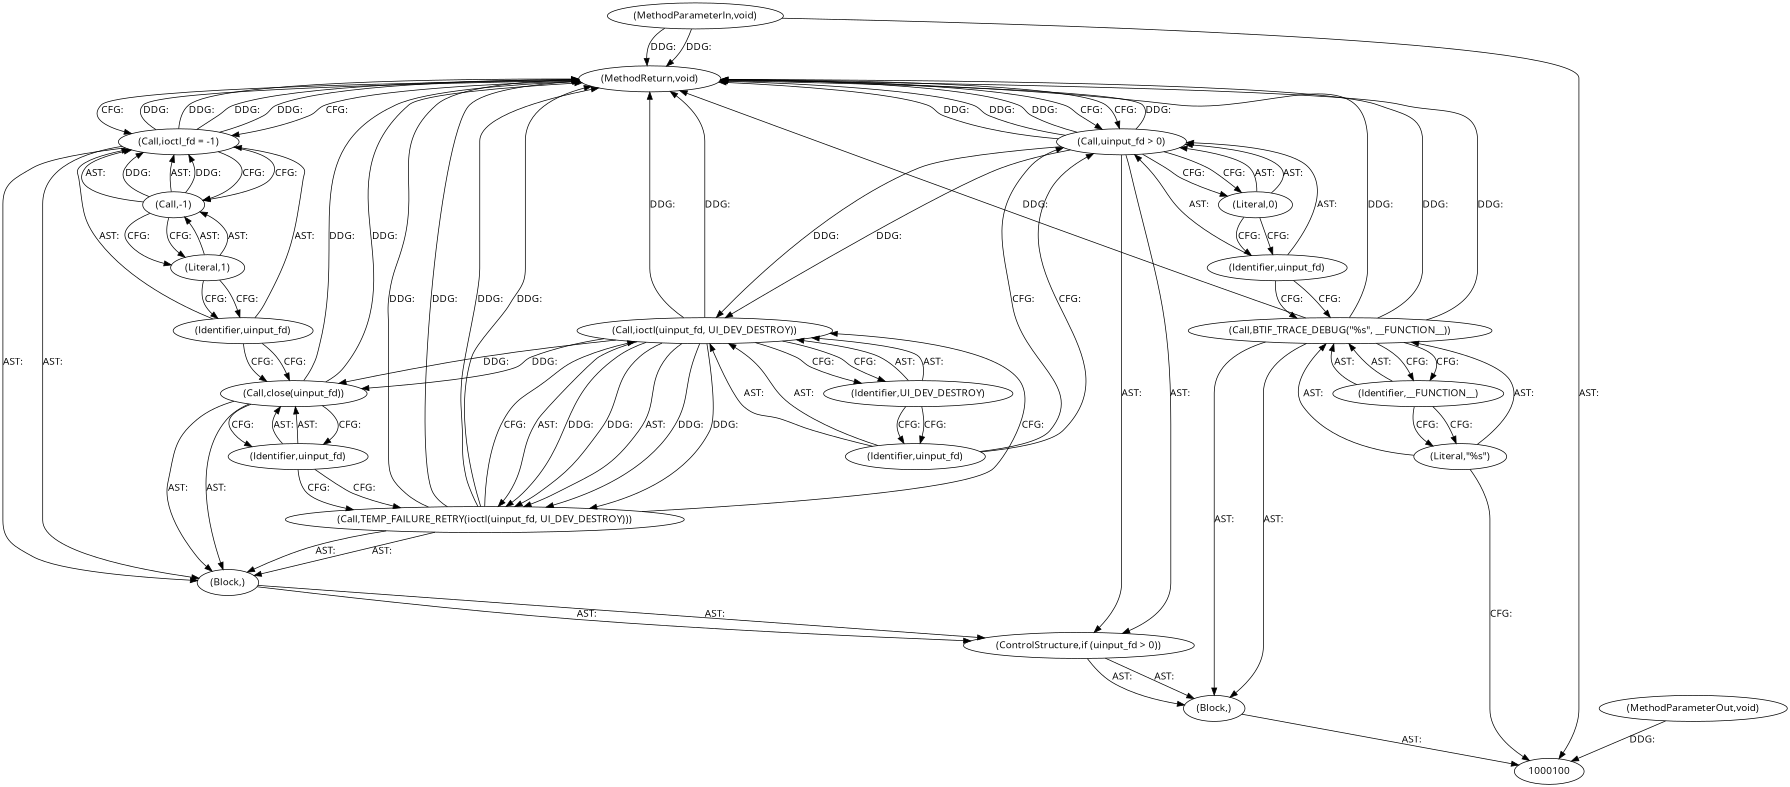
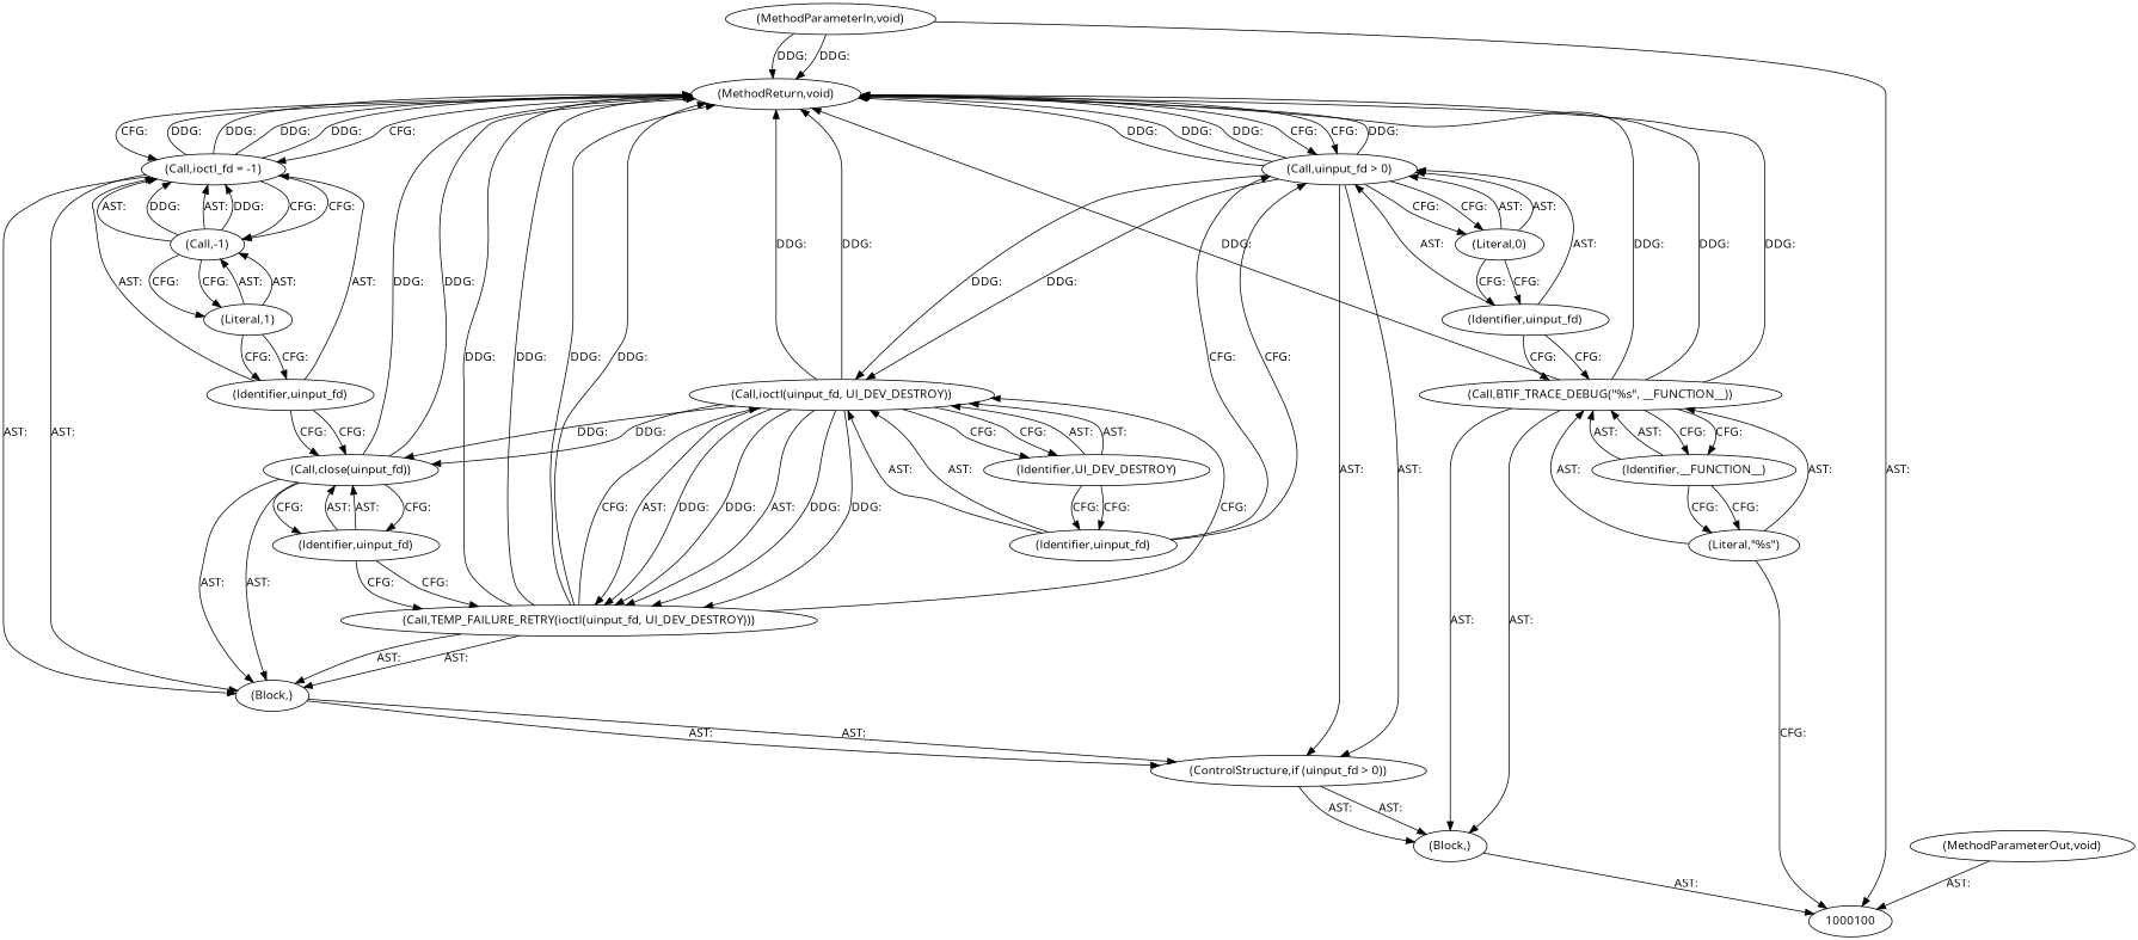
  digraph {
    fontname="Open Sans"
    node [fontname="Open Sans"]
    edge [fontname="Open Sans"]
    n1 [label="(MethodReturn,void)"]
    n2 [label="(Call,uinput_fd > 0)"]
    n3 [label="(Call,ioctl_fd = -1)"]
    n4 [label="(Literal,0)"]
    n5 [label="(ControlStructure,if (uinput_fd > 0))"]
    n6 [label="(Call,ioctl(uinput_fd, UI_DEV_DESTROY))"]
    n7 [label="(Block,)"]
    n8 [label="(Call,-1)"]
    n9 [label="(MethodParameterIn,void)"]
    1000100
    n11 [label="(MethodParameterOut,void)"]
    n12 [label="(Block,)"]
    n13 [label="(Literal,\"%s\")"]
    n14 [label="(Call,BTIF_TRACE_DEBUG(\"%s\", __FUNCTION__))"]
    n15 [label="(Identifier,__FUNCTION__)"]
    n16 [label="(Identifier,uinput_fd)"]
    n17 [label="(Identifier,UI_DEV_DESTROY)"]
    n18 [label="(Call,TEMP_FAILURE_RETRY(ioctl(uinput_fd, UI_DEV_DESTROY)))"]
    n19 [label="(Call,close(uinput_fd))"]
    n20 [label="(Identifier,uinput_fd)"]
    n21 [label="(Identifier,uinput_fd)"]
    n22 [label="(Literal,1)"]
    n23 [label="(Identifier,uinput_fd)"]
    n1 -> n2 [label="CFG: "]
    n1 -> n2 [label="CFG: "]
    n1 -> n3 [label="CFG: "]
    n1 -> n3 [label="CFG: "]
    n2 -> n1 [label="DDG: "]
    n2 -> n1 [label="DDG: "]
    n2 -> n1 [label="DDG: "]
    n2 -> n1 [label="DDG: "]
    n2 -> n4 [label="CFG: "]
    n2 -> n4 [label="CFG: "]
    n2 -> n5 [label="AST: "]
    n2 -> n5 [label="AST: "]
    n2 -> n6 [label="DDG: "]
    n2 -> n6 [label="DDG: "]
    n3 -> n1 [label="DDG: "]
    n3 -> n1 [label="DDG: "]
    n3 -> n1 [label="DDG: "]
    n3 -> n1 [label="DDG: "]
    n3 -> n7 [label="AST: "]
    n3 -> n7 [label="AST: "]
    n3 -> n8 [label="CFG: "]
    n3 -> n8 [label="CFG: "]
    n4 -> n2 [label="AST: "]
    n4 -> n2 [label="AST: "]
    n4 -> n16 [label="CFG: "]
    n4 -> n16 [label="CFG: "]
    n5 -> n12 [label="AST: "]
    n5 -> n12 [label="AST: "]
    n6 -> n1 [label="DDG: "]
    n6 -> n1 [label="DDG: "]
    n6 -> n17 [label="CFG: "]
    n6 -> n17 [label="CFG: "]
    n6 -> n18 [label="AST: "]
    n6 -> n18 [label="DDG: "]
    n6 -> n18 [label="DDG: "]
    n6 -> n18 [label="AST: "]
    n6 -> n18 [label="DDG: "]
    n6 -> n18 [label="DDG: "]
    n6 -> n19 [label="DDG: "]
    n6 -> n19 [label="DDG: "]
    n7 -> n5 [label="AST: "]
    n7 -> n5 [label="AST: "]
    n8 -> n3 [label="AST: "]
    n8 -> n3 [label="DDG: "]
    n8 -> n3 [label="AST: "]
    n8 -> n3 [label="DDG: "]
    n8 -> n22 [label="CFG: "]
    n8 -> n22 [label="CFG: "]
    n9 -> n1 [label="DDG: "]
    n9 -> n1 [label="DDG: "]
    n9 -> 1000100 [label="AST: "]
-   n11 -> 1000100 [label="DDG: "]
+   n11 -> 1000100 [label="AST: "]
    n12 -> 1000100 [label="AST: "]
    n13 -> 1000100 [label="CFG: "]
    n13 -> n14 [label="AST: "]
    n13 -> n14 [label="AST: "]
    n14 -> n1 [label="DDG: "]
    n14 -> n1 [label="DDG: "]
    n14 -> n1 [label="DDG: "]
    n14 -> n1 [label="DDG: "]
    n14 -> n12 [label="AST: "]
    n14 -> n12 [label="AST: "]
    n14 -> n15 [label="CFG: "]
    n14 -> n15 [label="CFG: "]
    n15 -> n13 [label="CFG: "]
    n15 -> n13 [label="CFG: "]
    n15 -> n14 [label="AST: "]
    n15 -> n14 [label="AST: "]
    n16 -> n2 [label="AST: "]
    n16 -> n2 [label="AST: "]
    n16 -> n14 [label="CFG: "]
    n16 -> n14 [label="CFG: "]
    n17 -> n6 [label="AST: "]
    n17 -> n6 [label="AST: "]
    n17 -> n20 [label="CFG: "]
    n17 -> n20 [label="CFG: "]
    n18 -> n1 [label="DDG: "]
    n18 -> n1 [label="DDG: "]
    n18 -> n1 [label="DDG: "]
    n18 -> n1 [label="DDG: "]
    n18 -> n6 [label="CFG: "]
    n18 -> n6 [label="CFG: "]
    n18 -> n7 [label="AST: "]
    n18 -> n7 [label="AST: "]
    n19 -> n1 [label="DDG: "]
    n19 -> n1 [label="DDG: "]
    n19 -> n7 [label="AST: "]
    n19 -> n7 [label="AST: "]
    n19 -> n21 [label="CFG: "]
    n19 -> n21 [label="CFG: "]
    n20 -> n2 [label="CFG: "]
    n20 -> n2 [label="CFG: "]
    n20 -> n6 [label="AST: "]
    n20 -> n6 [label="AST: "]
    n21 -> n18 [label="CFG: "]
    n21 -> n18 [label="CFG: "]
    n21 -> n19 [label="AST: "]
    n21 -> n19 [label="AST: "]
    n22 -> n8 [label="AST: "]
    n22 -> n8 [label="AST: "]
    n22 -> n23 [label="CFG: "]
    n22 -> n23 [label="CFG: "]
    n23 -> n3 [label="AST: "]
    n23 -> n3 [label="AST: "]
    n23 -> n19 [label="CFG: "]
    n23 -> n19 [label="CFG: "]
  }
